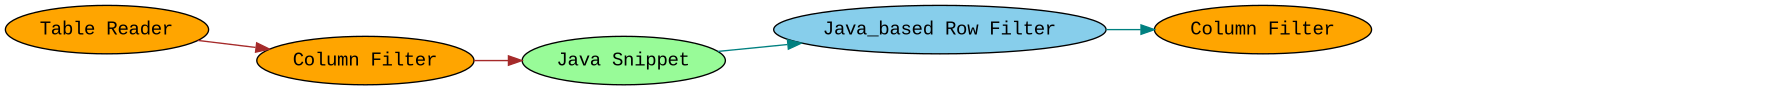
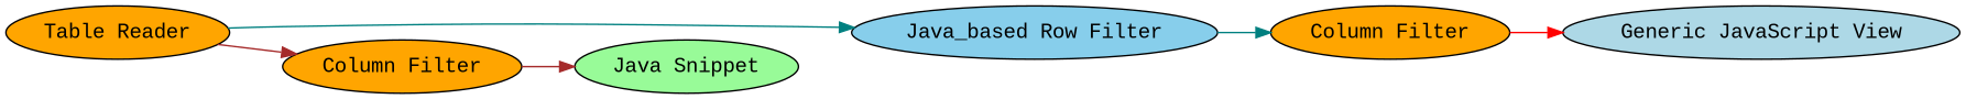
  digraph {
    fontname="Liberation Mono"
    rankdir=LR
    node [fillcolor=orange fontname="Liberation Mono" style=filled]
    edge [color=teal fontname="Liberation Mono"]
    n1 [fillcolor=skyblue label="Java_based Row Filter"]
    n2 [label="Column Filter"]
+   n3 [fillcolor=lightblue label="Generic JavaScript View"]
    n4 [label="Table Reader"]
    n5 [label="Column Filter"]
    n6 [fillcolor=palegreen label="Java Snippet"]
    n1 -> n2
+   n2 -> n3 [color=red]
    n4 -> n5 [color=brown]
    n5 -> n6 [color=brown]
-   n6 -> n1
+   n4 -> n1
  }
